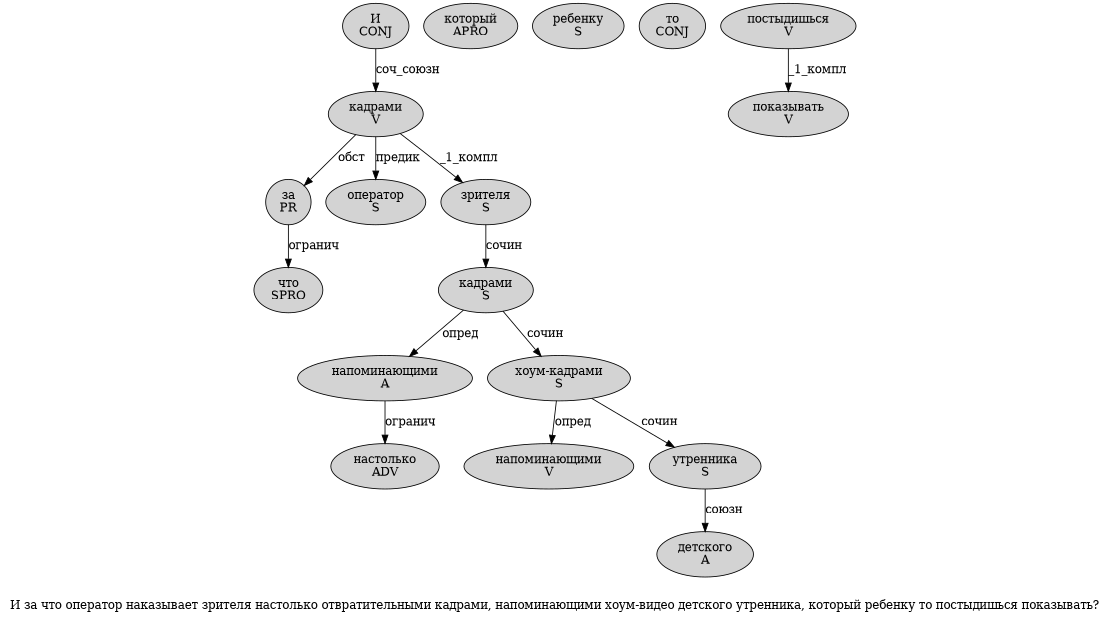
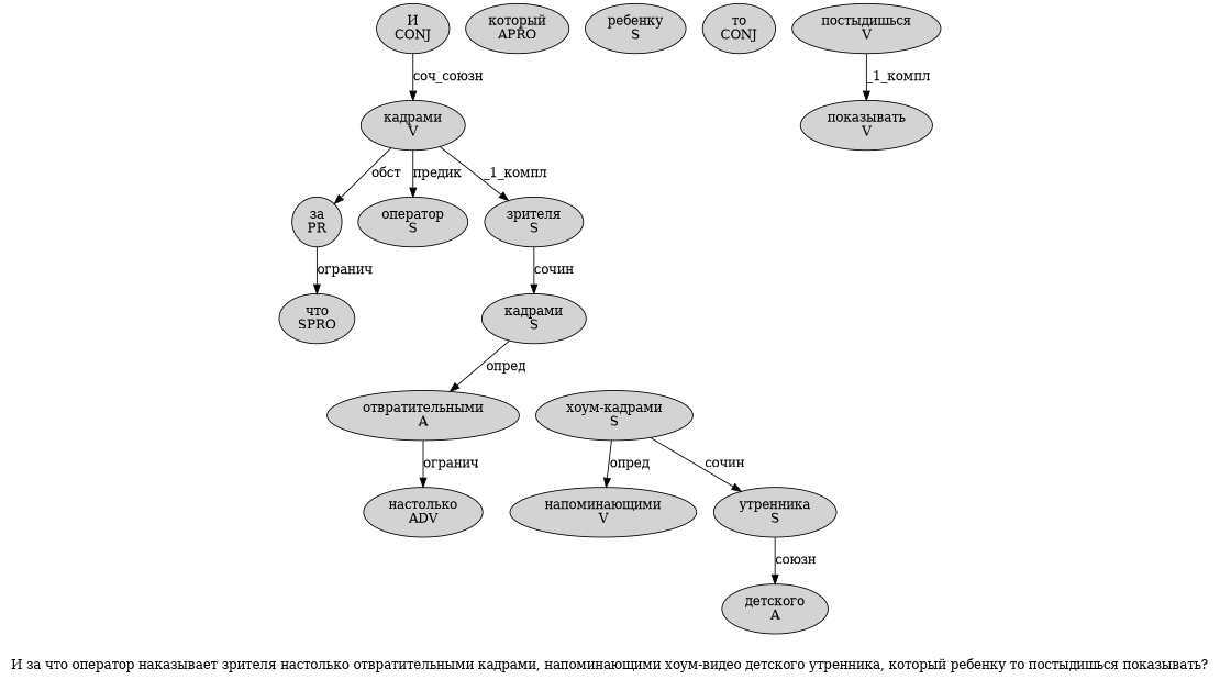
  digraph {
    label="И за что оператор наказывает зрителя настолько отвратительными кадрами, напоминающими хоум-видео детского утренника, который ребенку то постыдишься показывать?"
    node [fillcolor=lightgray penwidth=1 shape=ellipse style=filled]
    n1 [label="И\nCONJ"]
    n2 [label="кадрами\nV"]
    n3 [label="за\nPR"]
    n4 [label="оператор\nS"]
    n5 [label="зрителя\nS"]
    n6 [label="что\nSPRO"]
    n7 [label="кадрами\nS"]
-   n8 [label="напоминающими\nA"]
+   n8 [label="отвратительными\nA"]
    n9 [label="хоум-кадрами\nS"]
    n10 [label="настолько\nADV"]
    n11 [label="напоминающими\nV"]
    n12 [label="утренника\nS"]
    n13 [label="детского\nA"]
    n14 [label="который\nAPRO"]
    n15 [label="ребенку\nS"]
    n16 [label="то\nCONJ"]
    n17 [label="постыдишься\nV"]
    n18 [label="показывать\nV"]
    n1 -> n2 [label="соч_союзн"]
    n2 -> n3 [label="обст"]
    n2 -> n4 [label="предик"]
    n2 -> n5 [label="_1_компл"]
    n3 -> n6 [label="огранич"]
    n5 -> n7 [label="сочин"]
    n7 -> n8 [label="опред"]
-   n7 -> n9 [label="сочин"]
    n8 -> n10 [label="огранич"]
    n9 -> n11 [label="опред"]
    n9 -> n12 [label="сочин"]
    n12 -> n13 [label="союзн"]
    n17 -> n18 [label="_1_компл"]
  }
